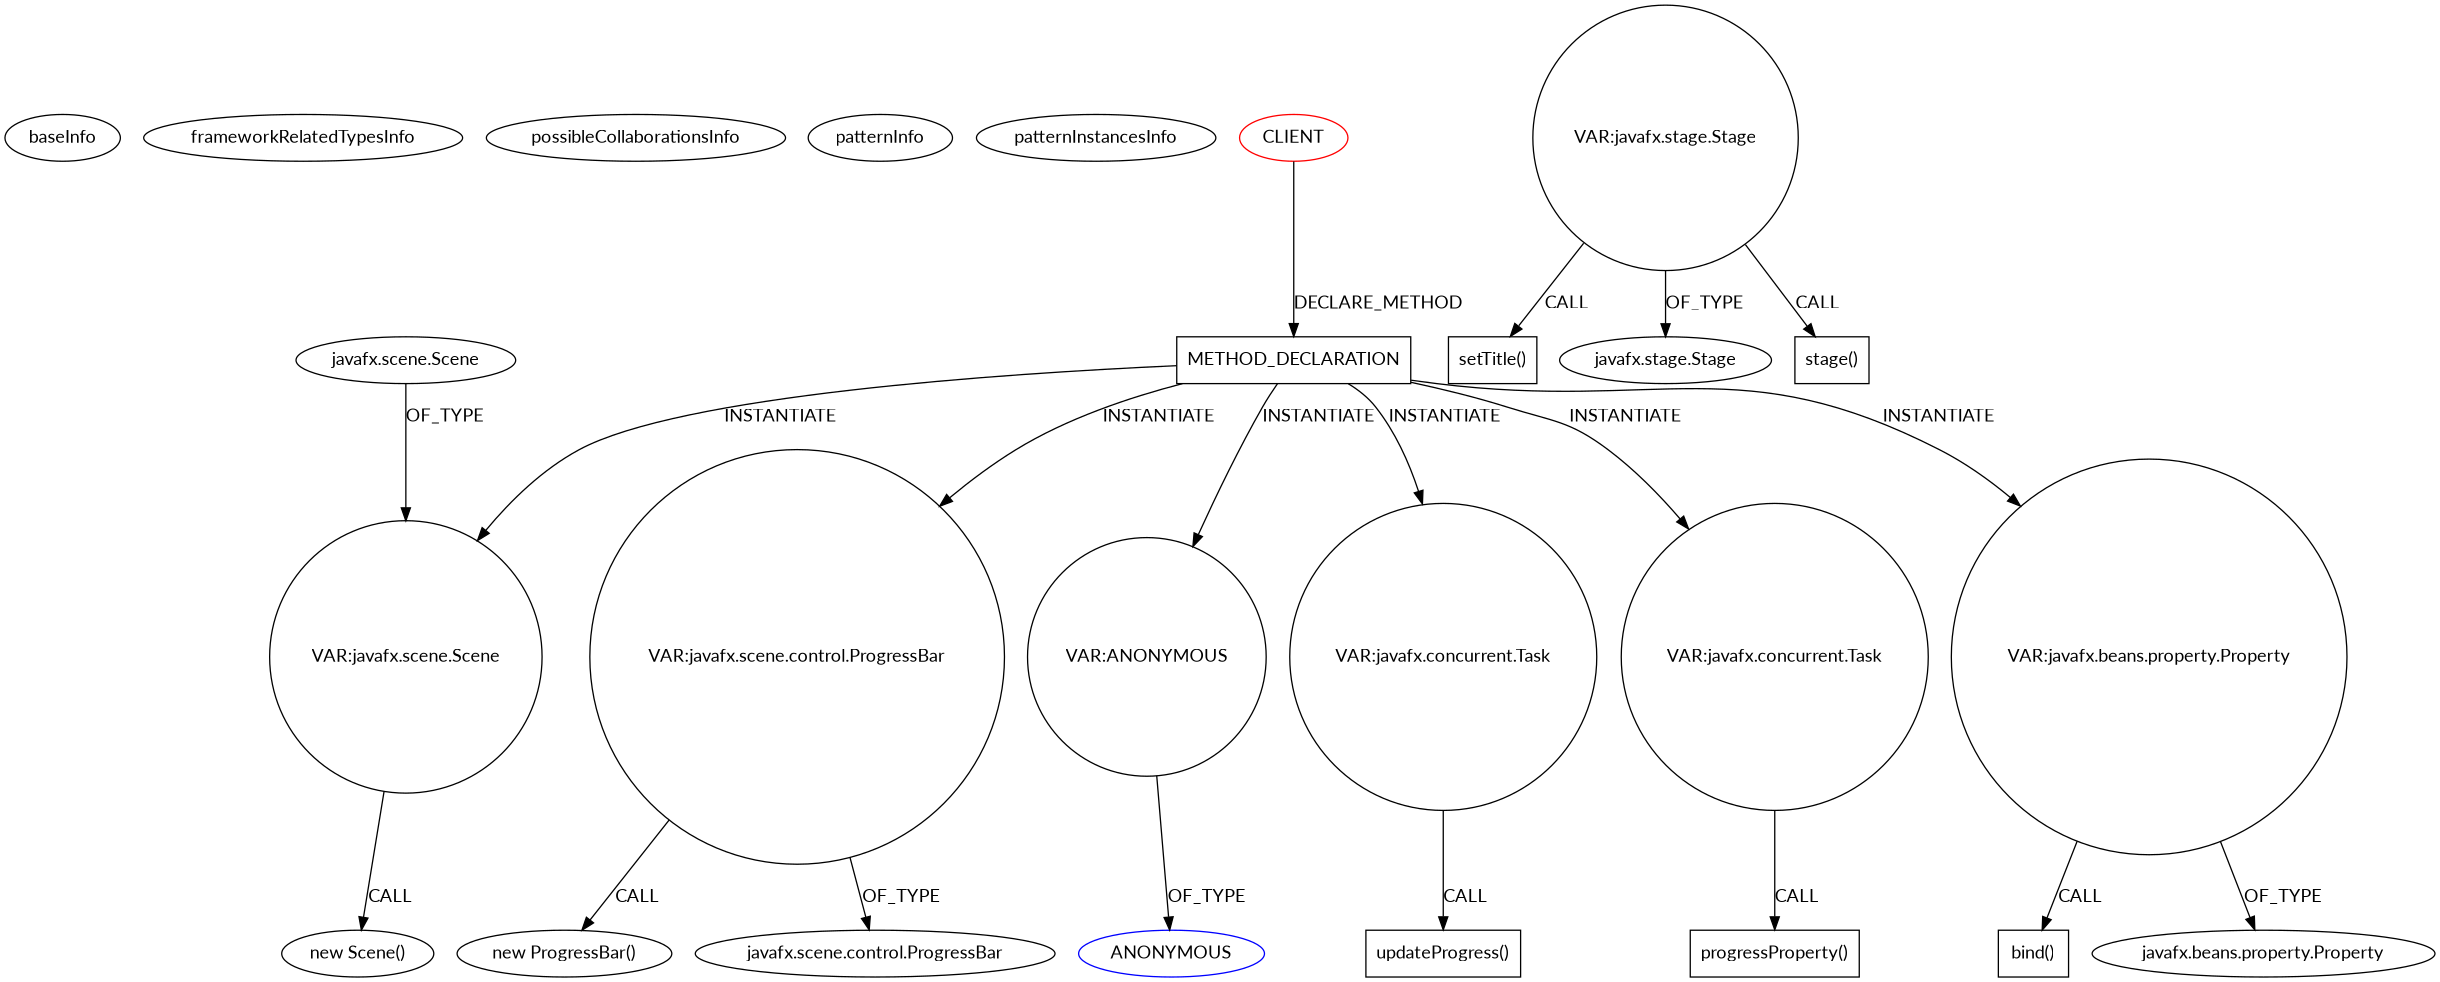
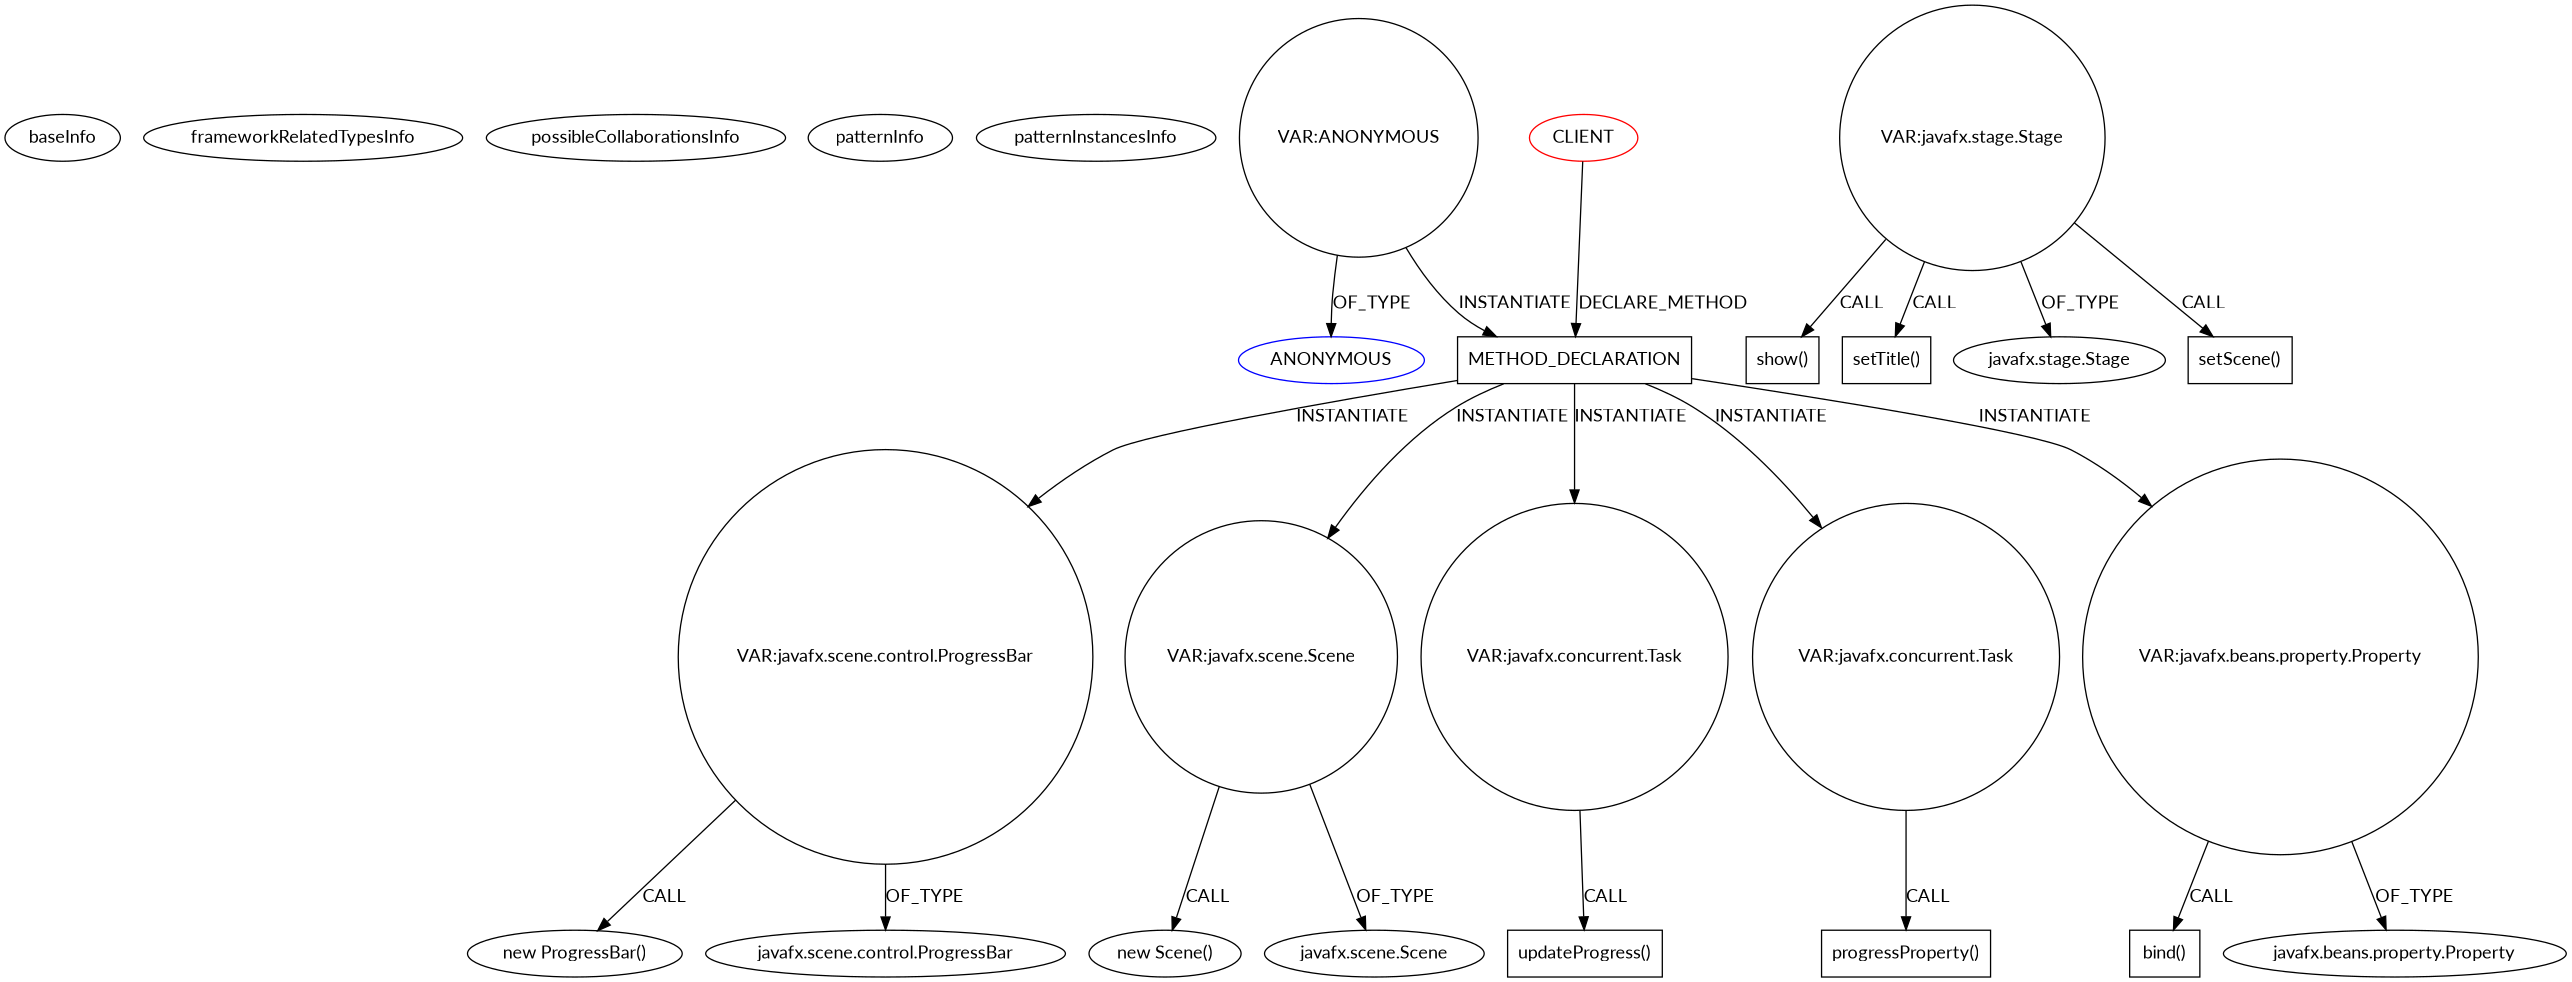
  digraph {
    fontname=Lato
    node [fontname=Lato isFrameworkType=false vertexType=VARIABLE_EXPRESION]
    edge [fontname=Lato]
    baseInfo [category=pattern graphId=3066 isAnonymous=false possibleRelation=false isFrameworkType="" vertexType=""]
    frameworkRelatedTypesInfo [isFrameworkType="" vertexType=""]
    possibleCollaborationsInfo [isFrameworkType="" vertexType=""]
    patternInfo [frequency=2.0 patternRootClient=0 isFrameworkType="" vertexType=""]
    patternInstancesInfo [0="NukeName-MazeFramework~/NukeName-MazeFramework/MazeFramework-master/MazeFramework/src/mazeframework/MazeFramework.java~MazeFramework~1024" 1="sandeepb-CiscoECG~/sandeepb-CiscoECG/CiscoECG-master/src/ciscoECGFrontend/MyController.java~MyController~4063" isFrameworkType="" vertexType=""]
    n6 [label="new ProgressBar()" vertexType=CONSTRUCTOR_CALL]
    n7 [label="VAR:javafx.scene.control.ProgressBar" shape=circle]
    n8 [label="javafx.scene.control.ProgressBar" vertexType=FRAMEWORK_CLASS_TYPE]
    n9 [label=METHOD_DECLARATION shape=box vertexType=CLIENT_METHOD_DECLARATION]
    n10 [label="VAR:ANONYMOUS" shape=circle]
    n11 [label="VAR:javafx.scene.Scene" shape=circle]
    n12 [label="VAR:javafx.concurrent.Task" shape=circle]
    n13 [label="VAR:javafx.concurrent.Task" shape=circle]
    n14 [label="VAR:javafx.beans.property.Property" shape=circle]
    n15 [color=blue label=ANONYMOUS vertexType=REFERENCE_ANONYMOUS_DECLARATION]
    n16 [label="VAR:javafx.stage.Stage" shape=circle]
+   n17 [label="show()" shape=box vertexType=INSIDE_CALL]
    n18 [label="setTitle()" shape=box vertexType=INSIDE_CALL]
    n19 [label="javafx.stage.Stage" vertexType=FRAMEWORK_CLASS_TYPE]
-   n20 [label="stage()" shape=box vertexType=INSIDE_CALL]
+   n20 [label="setScene()" shape=box vertexType=INSIDE_CALL]
    n21 [label="new Scene()" vertexType=CONSTRUCTOR_CALL]
    n22 [label="javafx.scene.Scene" vertexType=FRAMEWORK_CLASS_TYPE]
    n23 [label="updateProgress()" shape=box vertexType=INSIDE_CALL]
    n24 [label="progressProperty()" shape=box vertexType=INSIDE_CALL]
    n25 [label="bind()" shape=box vertexType=INSIDE_CALL]
    n26 [label="javafx.beans.property.Property" vertexType=FRAMEWORK_INTERFACE_TYPE]
    n27 [color=red label=CLIENT vertexType=ROOT_CLIENT_CLASS_DECLARATION]
    n7 -> n6 [label=CALL]
    n7 -> n8 [label=OF_TYPE]
    n9 -> n7 [label=INSTANTIATE]
-   n9 -> n10 [label=INSTANTIATE]
+   n10 -> n9 [label=INSTANTIATE]
    n9 -> n11 [label=INSTANTIATE]
    n9 -> n12 [label=INSTANTIATE]
    n9 -> n13 [label=INSTANTIATE]
    n9 -> n14 [label=INSTANTIATE]
    n10 -> n15 [label=OF_TYPE]
    n11 -> n21 [label=CALL]
-   n22 -> n11 [label=OF_TYPE]
+   n11 -> n22 [label=OF_TYPE]
    n12 -> n23 [label=CALL]
    n13 -> n24 [label=CALL]
    n14 -> n25 [label=CALL]
    n14 -> n26 [label=OF_TYPE]
+   n16 -> n17 [label=CALL]
    n16 -> n18 [label=CALL]
    n16 -> n19 [label=OF_TYPE]
    n16 -> n20 [label=CALL]
    n27 -> n9 [label=DECLARE_METHOD]
  }
